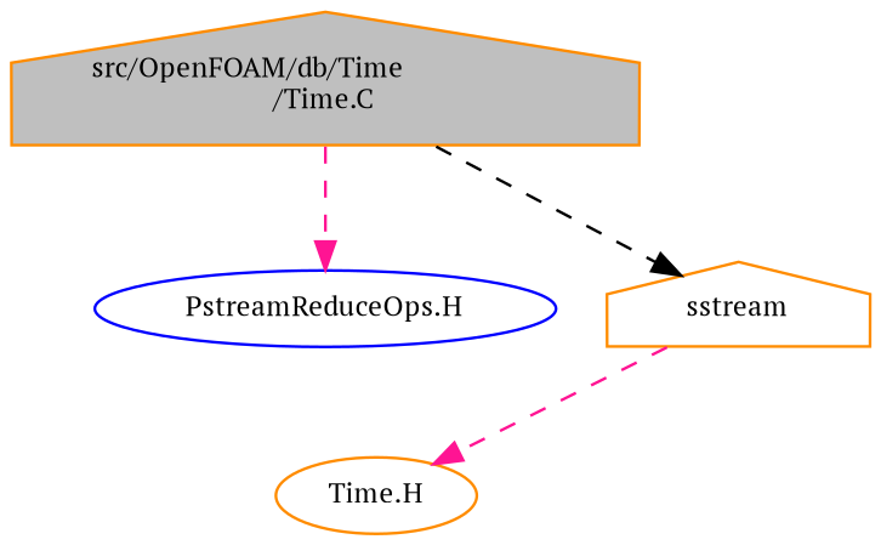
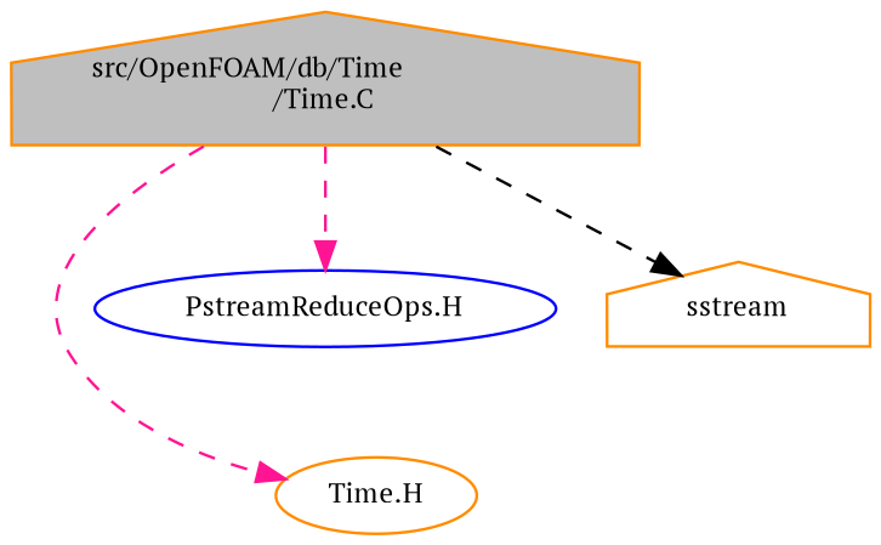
  digraph {
    fontname="PT Serif"
    node [color=darkorange fontname="PT Serif" fontsize=10 shape=house]
    edge [color=deeppink fontname="PT Serif" fontsize=10 labelfontname=FreeSans labelfontsize=10 style=dashed]
    n1 [fillcolor=grey75 fontcolor=black height=0.2 label="src/OpenFOAM/db/Time\l/Time.C" style=filled width=0.4]
    n2 [height=0.2 label="Time.H" shape=ellipse width=0.4]
    n3 [color=blue height=0.2 label="PstreamReduceOps.H" shape=ellipse width=0.4]
    n4 [height=0.2 label=sstream width=0.4]
-   n4 -> n2
+   n1 -> n2
    n1 -> n3
    n1 -> n4 [color=black]
  }
